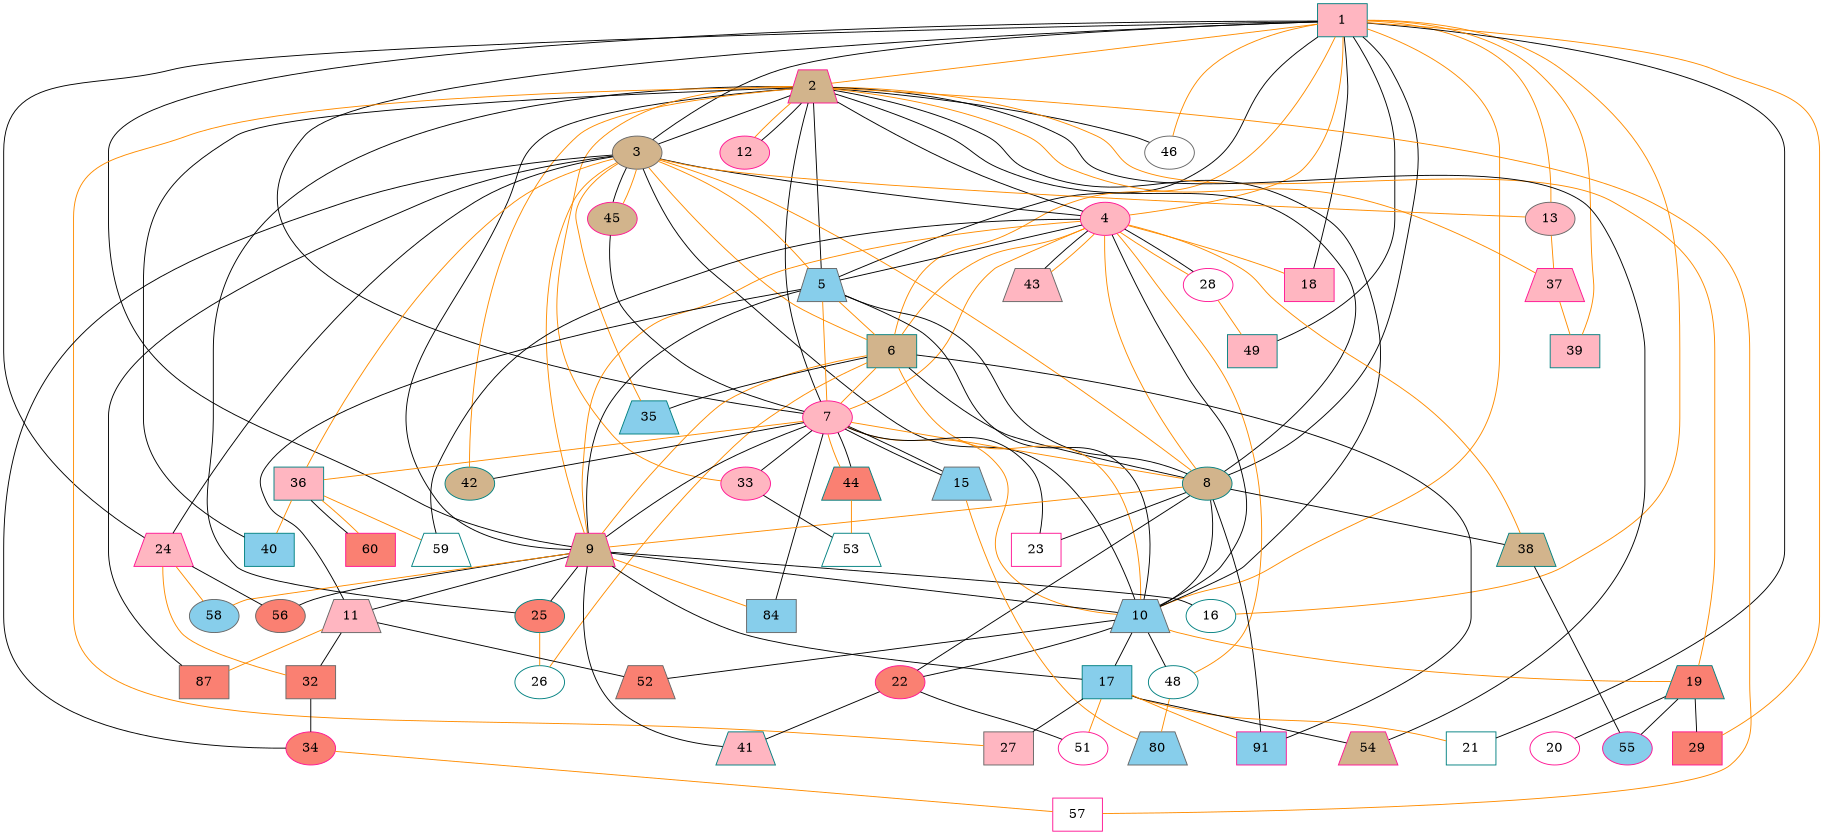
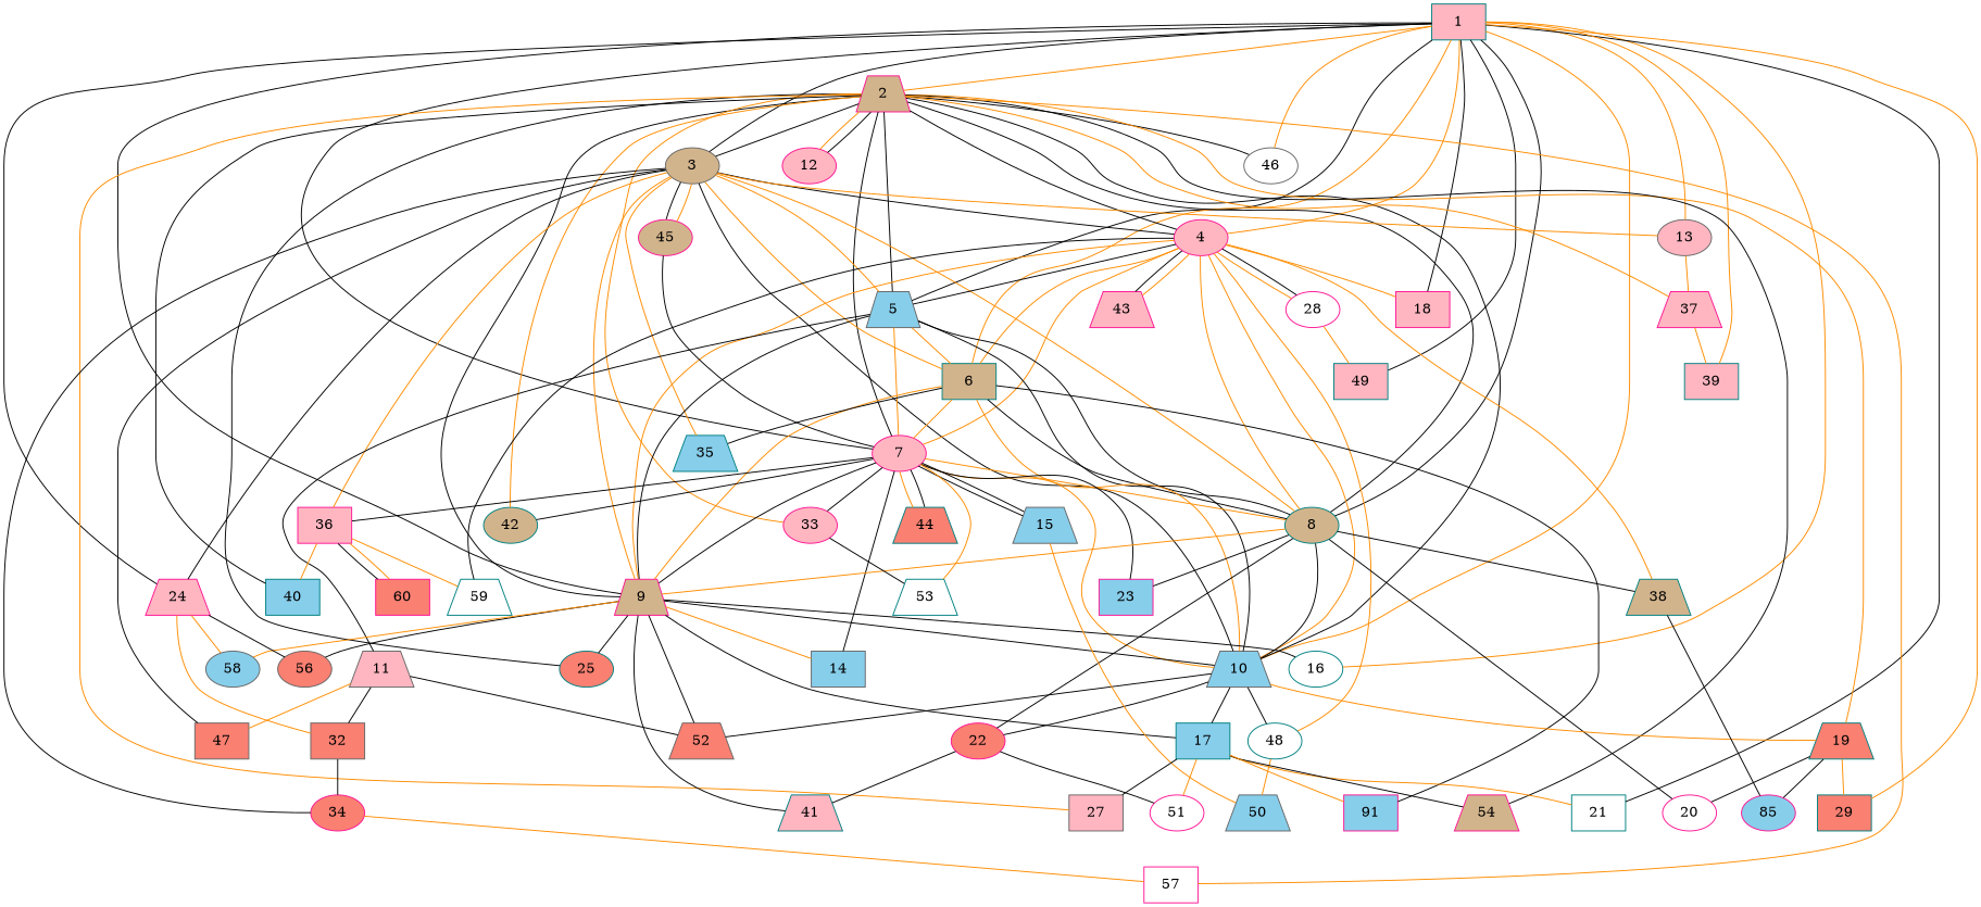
  graph {
    node [color=teal fillcolor=lightpink shape=ellipse style=filled]
    edge [color=black]
    1 [shape=box]
    2 [color=deeppink fillcolor=tan shape=trapezium]
    3 [color=gray40 fillcolor=tan]
    4 [color=deeppink]
    5 [color=gray40 fillcolor=skyblue shape=trapezium]
    6 [fillcolor=tan shape=box]
    7 [color=deeppink]
    8 [fillcolor=tan]
    9 [color=deeppink fillcolor=tan shape=trapezium]
    10 [color=gray40 fillcolor=skyblue shape=trapezium]
    13 [color=gray40]
    16 [fillcolor=white]
    18 [color=deeppink shape=box]
    21 [fillcolor=white shape=box]
    24 [color=deeppink shape=trapezium]
-   29 [color=deeppink fillcolor=salmon shape=box]
+   29 [fillcolor=salmon shape=box]
    39 [shape=box]
    46 [color=gray40 fillcolor=white]
    49 [shape=box]
    12 [color=deeppink]
    19 [fillcolor=salmon shape=trapezium]
    25 [fillcolor=salmon]
    27 [color=gray40 shape=box]
    33 [color=deeppink]
    37 [color=deeppink shape=trapezium]
    40 [fillcolor=skyblue shape=box]
    42 [fillcolor=tan]
    54 [color=deeppink fillcolor=tan shape=trapezium]
    57 [color=deeppink fillcolor=white shape=box]
    34 [color=deeppink fillcolor=salmon]
    35 [fillcolor=skyblue shape=trapezium]
-   36 [shape=box]
+   36 [color=deeppink shape=box]
    45 [color=deeppink fillcolor=tan]
-   47 [color=gray40 fillcolor=salmon shape=box label=87]
+   47 [color=gray40 fillcolor=salmon shape=box]
    28 [color=deeppink fillcolor=white]
    38 [fillcolor=tan shape=trapezium]
-   43 [color=gray40 shape=trapezium]
+   43 [color=deeppink shape=trapezium]
    48 [fillcolor=white]
    59 [fillcolor=white shape=trapezium]
    11 [color=gray40 shape=trapezium]
-   26 [fillcolor=white]
    n42 [color=deeppink fillcolor=skyblue label=91 shape=box]
-   14 [color=gray40 fillcolor=skyblue shape=box label=84]
+   14 [color=gray40 fillcolor=skyblue shape=box]
    15 [color=gray40 fillcolor=skyblue shape=trapezium]
-   23 [color=deeppink fillcolor=white shape=box]
+   23 [color=deeppink fillcolor=skyblue shape=box]
    44 [fillcolor=salmon shape=trapezium]
    53 [fillcolor=white shape=trapezium]
    20 [color=deeppink fillcolor=white]
    22 [color=deeppink fillcolor=salmon]
    17 [fillcolor=skyblue shape=box]
    41 [shape=trapezium]
    56 [color=gray40 fillcolor=salmon]
    58 [color=gray40 fillcolor=skyblue]
    52 [color=gray40 fillcolor=salmon shape=trapezium]
    32 [color=gray40 fillcolor=salmon shape=box]
-   55 [color=deeppink fillcolor=skyblue]
+   55 [color=deeppink fillcolor=skyblue label=85]
    60 [color=deeppink fillcolor=salmon shape=box]
-   50 [color=gray40 fillcolor=skyblue shape=trapezium label=80]
+   50 [color=gray40 fillcolor=skyblue shape=trapezium]
    51 [color=deeppink fillcolor=white]
    1 -- 2 [color=darkorange]
    1 -- 3
    1 -- 4 [color=darkorange]
    1 -- 5
    1 -- 6 [color=darkorange]
    1 -- 7
    1 -- 8
    1 -- 9
    1 -- 10 [color=darkorange]
    1 -- 13 [color=darkorange]
    1 -- 16 [color=darkorange]
    1 -- 18
    1 -- 21
    1 -- 24
    1 -- 29 [color=darkorange]
    1 -- 39 [color=darkorange]
    1 -- 46 [color=darkorange]
    1 -- 49
    2 -- 3
    2 -- 4
    2 -- 5
    2 -- 7
    2 -- 8
    2 -- 9
    2 -- 10
    2 -- 46
    2 -- 12 [color=darkorange]
    2 -- 12
    2 -- 19 [color=darkorange]
    2 -- 25
    2 -- 27 [color=darkorange]
    2 -- 33 [color=darkorange]
    2 -- 37 [color=darkorange]
    2 -- 40
    2 -- 42 [color=darkorange]
    2 -- 54
    2 -- 57 [color=darkorange]
    3 -- 4
    3 -- 5 [color=darkorange]
    3 -- 6 [color=darkorange]
    3 -- 8 [color=darkorange]
    3 -- 9 [color=darkorange]
    3 -- 10
    3 -- 13 [color=darkorange]
    3 -- 24
    3 -- 34
    3 -- 35 [color=darkorange]
    3 -- 36 [color=darkorange]
    3 -- 45
    3 -- 45 [color=darkorange]
    3 -- 47
    4 -- 5
    4 -- 6 [color=darkorange]
    4 -- 7 [color=darkorange]
    4 -- 8 [color=darkorange]
    4 -- 9 [color=darkorange]
-   4 -- 10
+   4 -- 10 [color=darkorange]
    4 -- 18 [color=darkorange]
    4 -- 28 [color=darkorange]
    4 -- 28
    4 -- 38 [color=darkorange]
    4 -- 43
    4 -- 43 [color=darkorange]
    4 -- 48 [color=darkorange]
    4 -- 59
    5 -- 6 [color=darkorange]
    5 -- 7 [color=darkorange]
    5 -- 8
    5 -- 9
    5 -- 10
    5 -- 11
    6 -- 7 [color=darkorange]
    6 -- 8
    6 -- 9 [color=darkorange]
    6 -- 10 [color=darkorange]
    6 -- 35
-   6 -- 26 [color=darkorange]
    6 -- n42
    7 -- 8 [color=darkorange]
    7 -- 9
    7 -- 10 [color=darkorange]
    7 -- 33
    7 -- 42
-   7 -- 36 [color=darkorange]
+   7 -- 36
    7 -- 14
    7 -- 15
    7 -- 15
    7 -- 23
    7 -- 44 [color=darkorange]
    7 -- 44
-   44 -- 53 [color=darkorange]
+   7 -- 53 [color=darkorange]
    8 -- 9 [color=darkorange]
    8 -- 10
    8 -- 38
    8 -- 23
-   8 -- n42
+   8 -- 20
    8 -- 22
    9 -- 10
    9 -- 16
    9 -- 25
-   9 -- 11
+   9 -- 52
    9 -- 14 [color=darkorange]
    9 -- 17
    9 -- 41
    9 -- 56
    9 -- 58 [color=darkorange]
    10 -- 19 [color=darkorange]
    10 -- 48
    10 -- 22
    10 -- 17
    10 -- 52
    13 -- 37 [color=darkorange]
    24 -- 56
    24 -- 58 [color=darkorange]
    24 -- 32 [color=darkorange]
-   19 -- 29
+   19 -- 29 [color=darkorange]
    19 -- 20
    19 -- 55
-   25 -- 26 [color=darkorange]
    33 -- 53
    37 -- 39 [color=darkorange]
    34 -- 57 [color=darkorange]
    36 -- 40 [color=darkorange]
    36 -- 59 [color=darkorange]
    36 -- 60
    36 -- 60 [color=darkorange]
    45 -- 7
    28 -- 49 [color=darkorange]
    38 -- 55
    48 -- 50 [color=darkorange]
    11 -- 47 [color=darkorange]
    11 -- 52
    11 -- 32
    15 -- 50 [color=darkorange]
    22 -- 41
    22 -- 51
    17 -- 21 [color=darkorange]
    17 -- 27
    17 -- 54
    17 -- n42 [color=darkorange]
    17 -- 51 [color=darkorange]
    32 -- 34
  }
